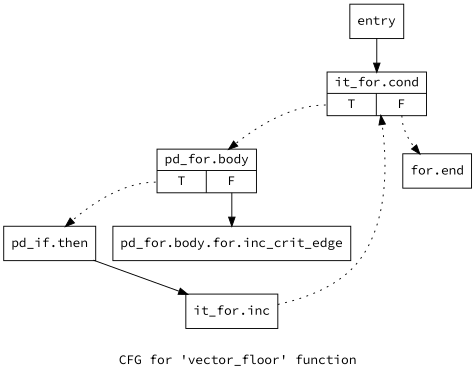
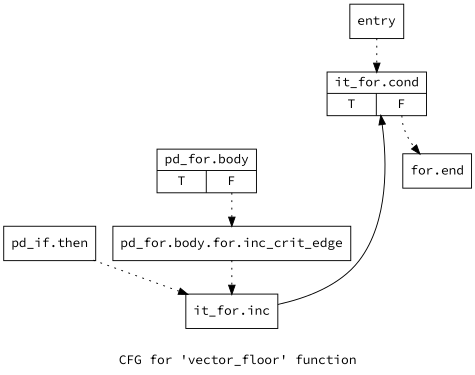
  digraph {
    fontname="Source Code Pro"
    label="CFG for 'vector_floor' function"
    node [fontname="Source Code Pro" shape=record]
    edge [fontname="Source Code Pro" style=dotted]
    n1 [label="{entry}"]
    n2 [label="{it_for.cond|{<s0>T|<s1>F}}"]
    n3 [label="{pd_for.body|{<s0>T|<s1>F}}"]
    n4 [label="{for.end}"]
    n5 [label="{pd_if.then}"]
    n6 [label="{pd_for.body.for.inc_crit_edge}"]
    n7 [label="{it_for.inc}"]
-   n1 -> n2 [style=solid]
-   n2 -> n3 [tailport=s0]
+   n1 -> n2
    n2 -> n4 [tailport=s1]
-   n3 -> n5 [tailport=s0]
-   n3 -> n6 [style=solid tailport=s1]
-   n5 -> n7 [style=solid]
-   n7 -> n2
+   n3 -> n6 [tailport=s1]
+   n5 -> n7
+   n6 -> n7
+   n7 -> n2 [style=solid]
  }
